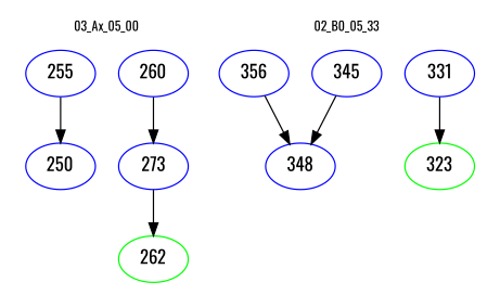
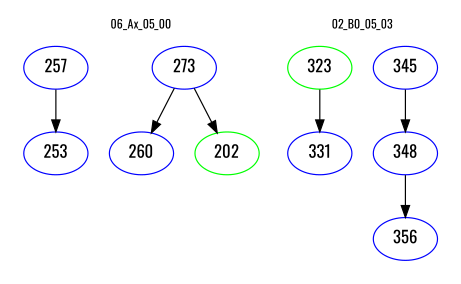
  digraph {
    fontname=Oswald
    node [color=blue fontname=Oswald]
    edge [color=black fontname=Oswald]
    n1 [label=260]
    n2 [label=273]
-   n3 [label=255]
-   n4 [color=green label=262]
-   n5 [label=250]
+   n3 [label=257]
+   n4 [color=green label=202]
+   n5 [label=253]
    n6 [label=345]
    n7 [label=331]
    n8 [label=348]
    n9 [color=green label=323]
    n10 [label=356]
    subgraph cluster_1 {
      color=white
      fontsize=10
-     label="03_Ax_05_00"
+     label="06_Ax_05_00"
      n1
      n2
      n3
      n4
      n5
    }
    subgraph cluster_2 {
      color=white
      fontsize=10
-     label="02_B0_05_33"
+     label="02_B0_05_03"
      n6
      n7
      n8
      n9
      n10
    }
-   n1 -> n2
+   n2 -> n1
    n2 -> n4
    n3 -> n5
    n6 -> n8
-   n7 -> n9
-   n10 -> n8
+   n9 -> n7
+   n8 -> n10
  }
